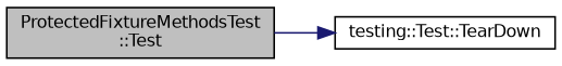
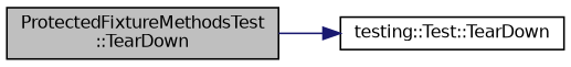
  digraph {
    rankdir=LR
    node [color=black fontname=Helvetica fontsize=10 shape=record style=filled]
-   n1 [fillcolor=grey75 fontcolor=black height=0.2 label="ProtectedFixtureMethodsTest\l::Test" width=0.4]
+   n1 [fillcolor=grey75 fontcolor=black height=0.2 label="ProtectedFixtureMethodsTest\l::TearDown" width=0.4]
    n2 [fillcolor=white height=0.2 label="testing::Test::TearDown" width=0.4]
    n1 -> n2 [color=midnightblue fontname=Helvetica fontsize=10 labelfontname=Helvetica labelfontsize=10 style=solid]
  }
